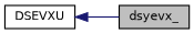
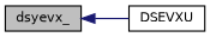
  digraph {
    rankdir=LR
    node [color=black fontname=Helvetica fontsize=10 shape=record style=filled]
    n1 [fillcolor=grey75 fontcolor=black height=0.2 label=dsyevx_ width=0.4]
    n2 [fillcolor=white height=0.2 label=DSEVXU width=0.4]
-   n2 -> n1 [color=midnightblue dir=back fontname=Helvetica fontsize=10 labelfontname=Helvetica labelfontsize=10 style=solid]
+   n1 -> n2 [color=midnightblue dir=back fontname=Helvetica fontsize=10 labelfontname=Helvetica labelfontsize=10 style=solid]
  }
